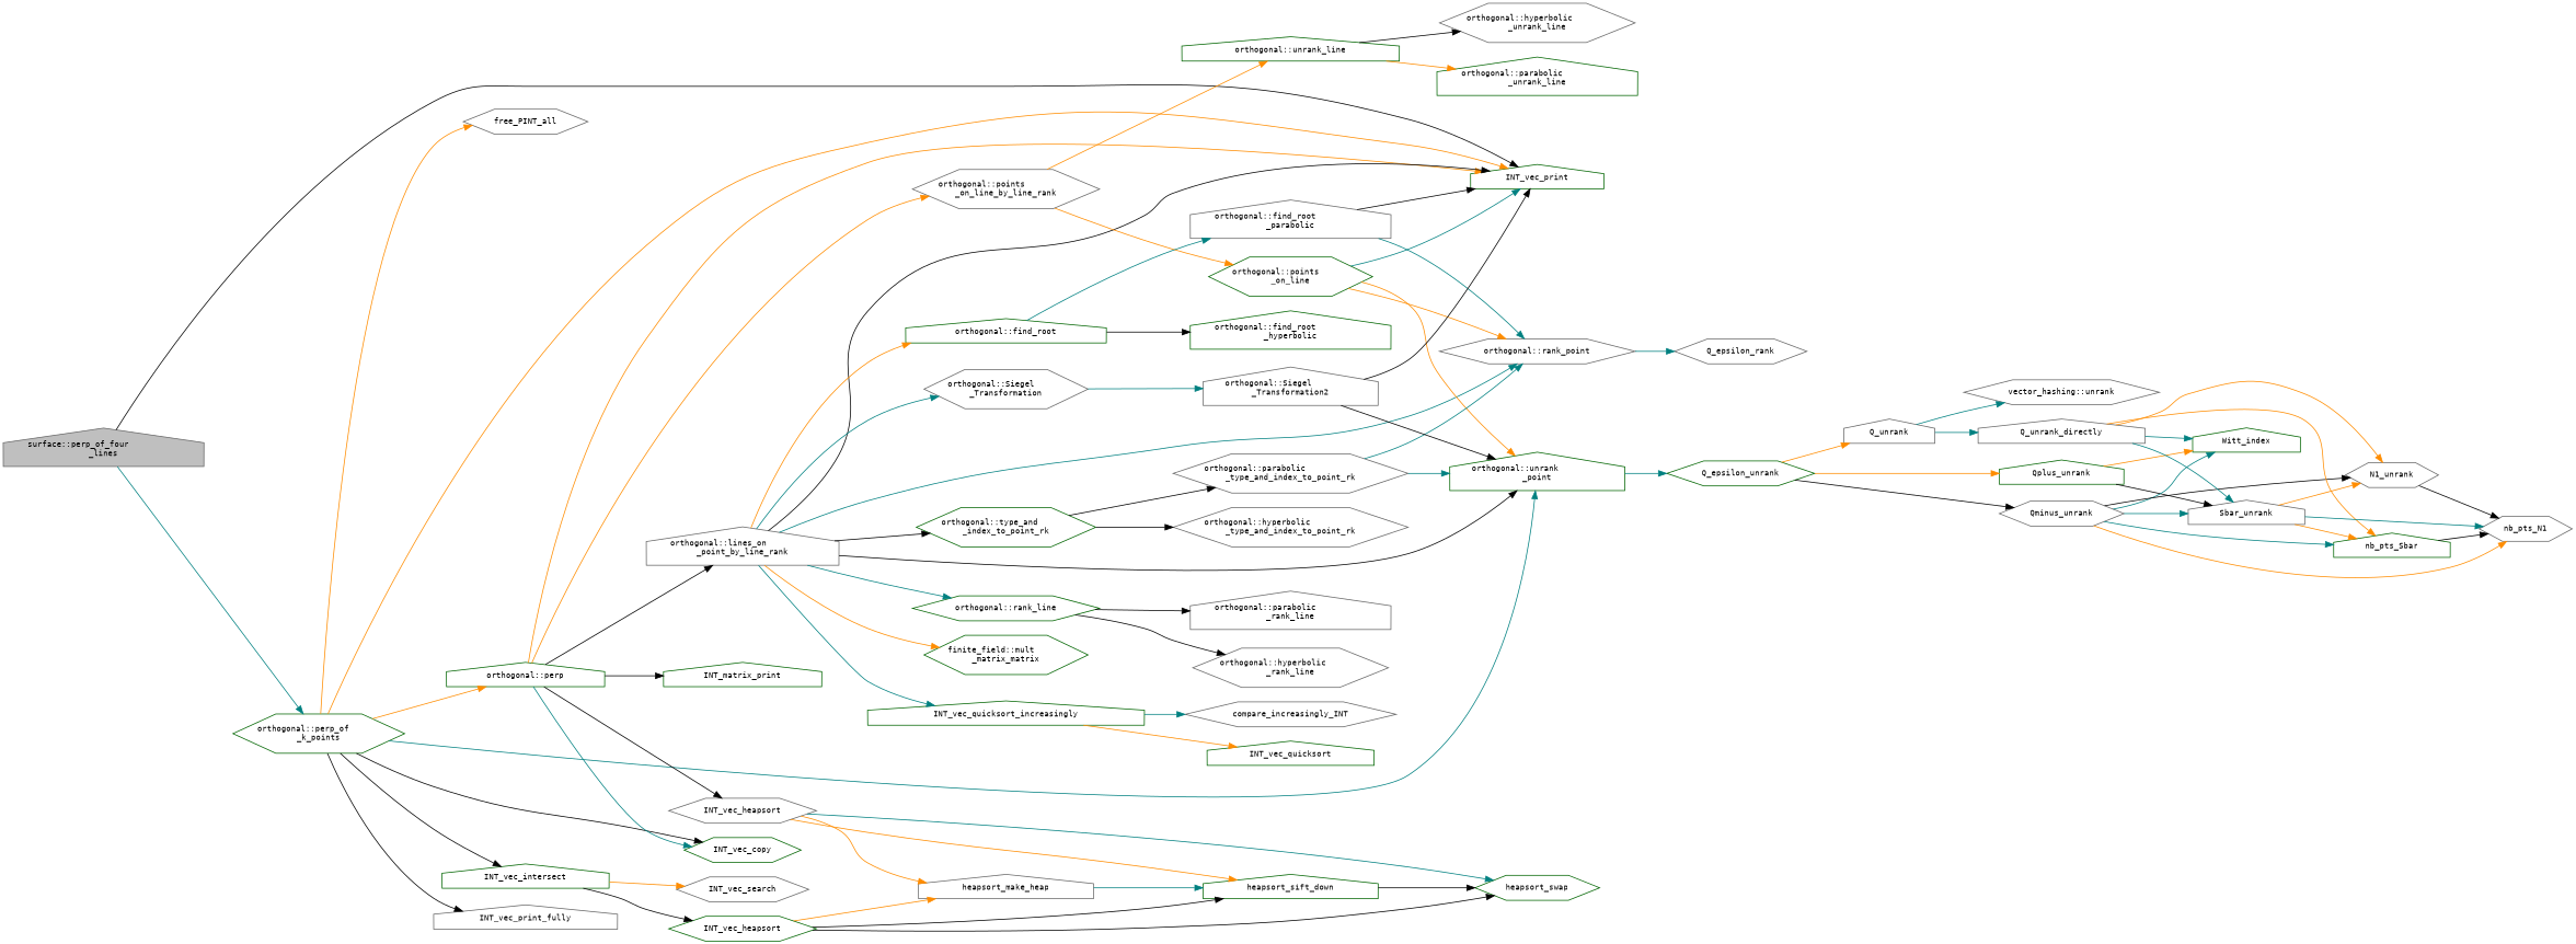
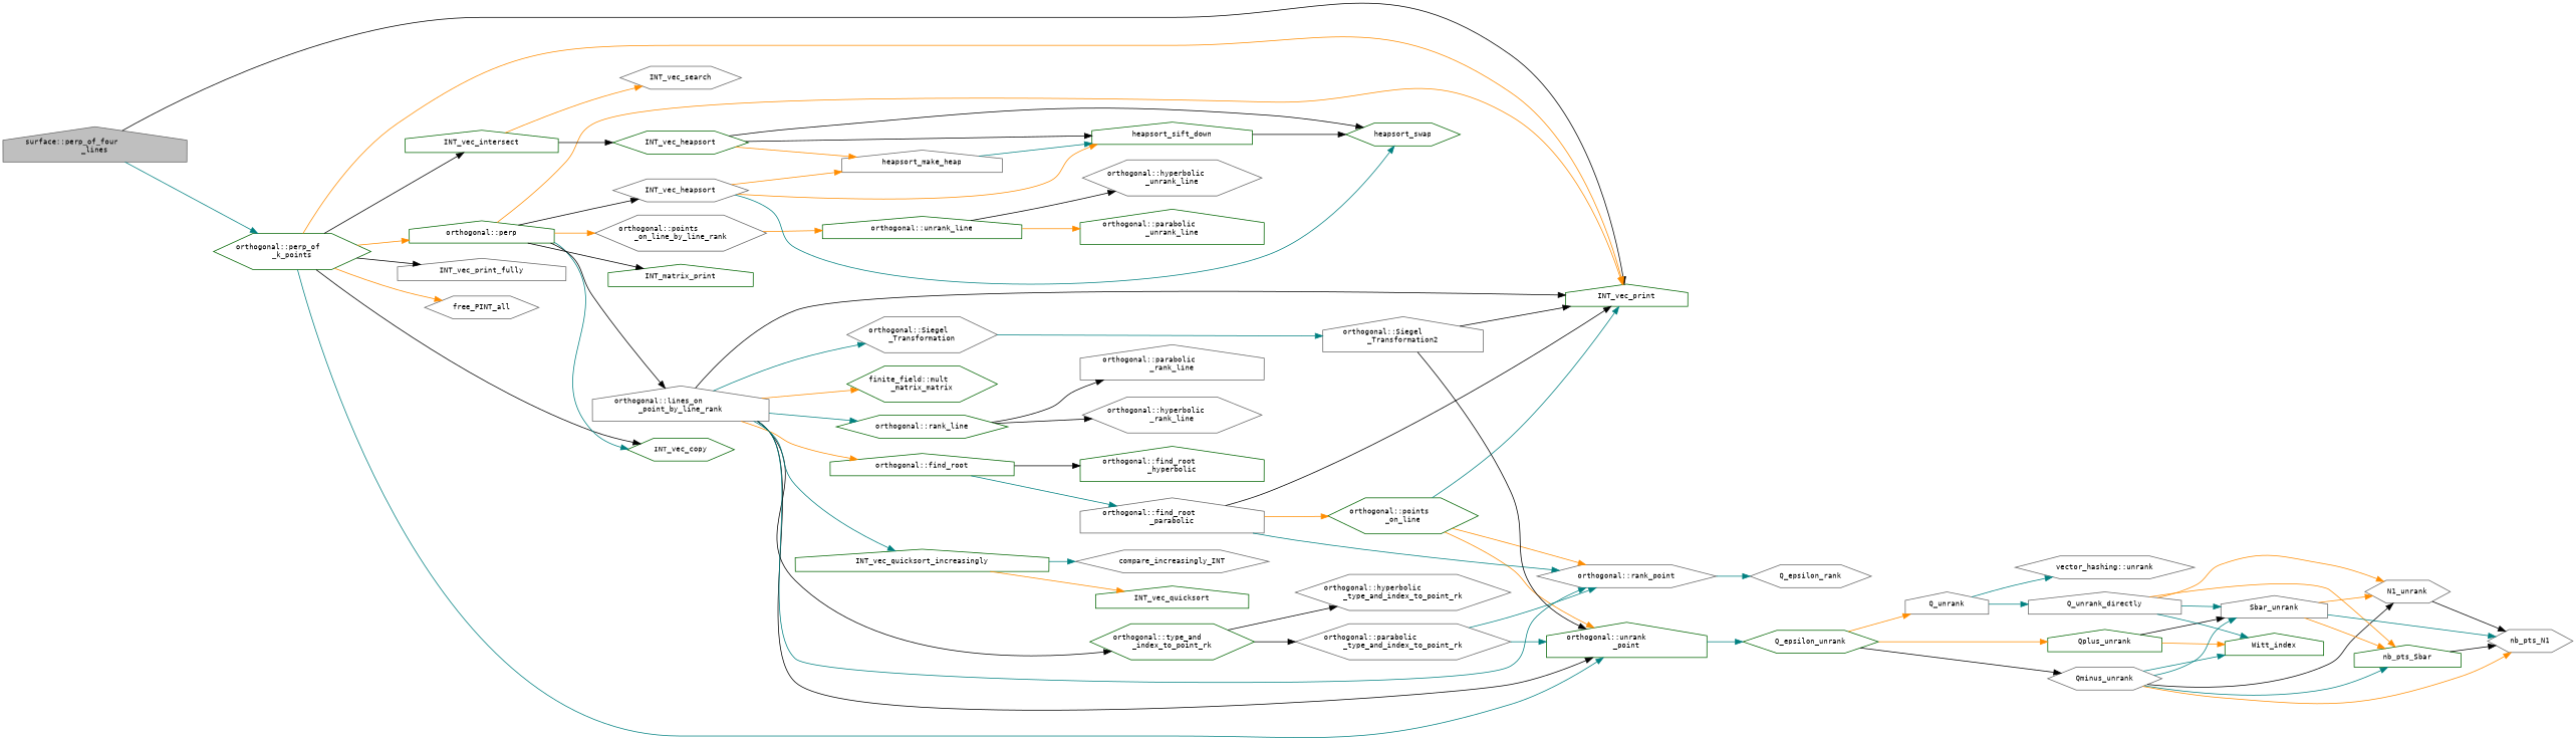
  digraph {
    fontname="DejaVu Sans Mono"
    rankdir=LR
    node [color=gray40 fillcolor=white fontname="DejaVu Sans Mono" fontsize=10 shape=house style=filled]
    edge [color=black fontname="DejaVu Sans Mono" fontsize=10 labelfontname=Helvetica labelfontsize=10 style=solid]
    n1 [fillcolor=grey75 fontcolor=black height=0.2 label="surface::perp_of_four\l_lines" width=0.4]
    n2 [color=darkgreen height=0.2 label=INT_vec_print width=0.4]
    n3 [color=darkgreen height=0.2 label="orthogonal::perp_of\l_k_points" shape=hexagon width=0.4]
    n4 [color=darkgreen height=0.2 label="orthogonal::unrank\l_point" width=0.4]
    n5 [color=darkgreen height=0.2 label="orthogonal::perp" width=0.4]
    n6 [color=darkgreen height=0.2 label=INT_vec_copy shape=hexagon width=0.4]
    n7 [height=0.2 label=INT_vec_print_fully width=0.4]
    n8 [color=darkgreen height=0.2 label=INT_vec_intersect width=0.4]
    n9 [height=0.2 label=free_PINT_all shape=hexagon width=0.4]
    n10 [color=darkgreen height=0.2 label=Q_epsilon_unrank shape=hexagon width=0.4]
    n11 [height=0.2 label="orthogonal::lines_on\l_point_by_line_rank" width=0.4]
    n12 [height=0.2 label="orthogonal::points\l_on_line_by_line_rank" shape=hexagon width=0.4]
    n13 [color=darkgreen height=0.2 label=INT_matrix_print width=0.4]
    n14 [height=0.2 label=INT_vec_heapsort shape=hexagon width=0.4]
    n15 [color=darkgreen height=0.2 label=INT_vec_heapsort shape=hexagon width=0.4]
    n16 [height=0.2 label=INT_vec_search shape=hexagon width=0.4]
    n17 [height=0.2 label=Q_unrank width=0.4]
    n18 [color=darkgreen height=0.2 label=Qplus_unrank width=0.4]
    n19 [height=0.2 label=Qminus_unrank shape=hexagon width=0.4]
    n20 [height=0.2 label="vector_hashing::unrank" shape=hexagon width=0.4]
    n21 [height=0.2 label=Q_unrank_directly width=0.4]
    n22 [color=darkgreen height=0.2 label=Witt_index width=0.4]
    n23 [height=0.2 label=Sbar_unrank width=0.4]
    n24 [color=darkgreen height=0.2 label=nb_pts_Sbar width=0.4]
    n25 [height=0.2 label=N1_unrank shape=hexagon width=0.4]
    n26 [height=0.2 label=nb_pts_N1 shape=hexagon width=0.4]
    n27 [color=darkgreen height=0.2 label="orthogonal::type_and\l_index_to_point_rk" shape=hexagon width=0.4]
    n28 [height=0.2 label="orthogonal::rank_point" shape=hexagon width=0.4]
    n29 [color=darkgreen height=0.2 label="orthogonal::find_root" width=0.4]
    n30 [height=0.2 label="orthogonal::Siegel\l_Transformation" shape=hexagon width=0.4]
    n31 [color=darkgreen height=0.2 label="finite_field::mult\l_matrix_matrix" shape=hexagon width=0.4]
    n32 [color=darkgreen height=0.2 label="orthogonal::rank_line" shape=hexagon width=0.4]
    n33 [color=darkgreen height=0.2 label=INT_vec_quicksort_increasingly width=0.4]
    n34 [color=darkgreen height=0.2 label="orthogonal::unrank_line" width=0.4]
    n35 [color=darkgreen height=0.2 label="orthogonal::points\l_on_line" shape=hexagon width=0.4]
    n36 [height=0.2 label=heapsort_make_heap width=0.4]
    n37 [color=darkgreen height=0.2 label=heapsort_sift_down width=0.4]
    n38 [color=darkgreen height=0.2 label=heapsort_swap shape=hexagon width=0.4]
    n39 [height=0.2 label="orthogonal::hyperbolic\l_type_and_index_to_point_rk" shape=hexagon width=0.4]
    n40 [height=0.2 label="orthogonal::parabolic\l_type_and_index_to_point_rk" shape=hexagon width=0.4]
    n41 [height=0.2 label=Q_epsilon_rank shape=hexagon width=0.4]
    n42 [color=darkgreen height=0.2 label="orthogonal::find_root\l_hyperbolic" width=0.4]
    n43 [height=0.2 label="orthogonal::find_root\l_parabolic" width=0.4]
    n44 [height=0.2 label="orthogonal::Siegel\l_Transformation2" width=0.4]
    n45 [height=0.2 label="orthogonal::hyperbolic\l_rank_line" shape=hexagon width=0.4]
    n46 [height=0.2 label="orthogonal::parabolic\l_rank_line" width=0.4]
    n47 [color=darkgreen height=0.2 label=INT_vec_quicksort width=0.4]
    n48 [height=0.2 label=compare_increasingly_INT shape=hexagon width=0.4]
    n49 [height=0.2 label="orthogonal::hyperbolic\l_unrank_line" shape=hexagon width=0.4]
    n50 [color=darkgreen height=0.2 label="orthogonal::parabolic\l_unrank_line" width=0.4]
    n1 -> n2
    n1 -> n3 [color=teal]
    n3 -> n2 [color=darkorange]
    n3 -> n4 [color=teal]
    n3 -> n5 [color=darkorange]
    n3 -> n6
    n3 -> n7
    n3 -> n8
    n3 -> n9 [color=darkorange]
    n4 -> n10 [color=teal]
    n5 -> n2 [color=darkorange]
    n5 -> n6 [color=teal]
    n5 -> n11
    n5 -> n12 [color=darkorange]
    n5 -> n13
    n5 -> n14
    n8 -> n15
    n8 -> n16 [color=darkorange]
    n10 -> n17 [color=darkorange]
    n10 -> n18 [color=darkorange]
    n10 -> n19
    n11 -> n2
    n11 -> n4
    n11 -> n27
    n11 -> n28 [color=teal]
    n11 -> n29 [color=darkorange]
    n11 -> n30 [color=teal]
    n11 -> n31 [color=darkorange]
    n11 -> n32 [color=teal]
    n11 -> n33 [color=teal]
    n12 -> n34 [color=darkorange]
-   n12 -> n35 [color=darkorange]
+   n43 -> n35 [color=darkorange]
    n14 -> n36 [color=darkorange]
    n14 -> n37 [color=darkorange]
    n14 -> n38 [color=teal]
    n15 -> n36 [color=darkorange]
    n15 -> n37
    n15 -> n38
    n17 -> n20 [color=teal]
    n17 -> n21 [color=teal]
    n18 -> n22 [color=darkorange]
    n18 -> n23
    n19 -> n22 [color=teal]
    n19 -> n23 [color=teal]
    n19 -> n24 [color=teal]
    n19 -> n25
    n19 -> n26 [color=darkorange]
    n21 -> n22 [color=teal]
    n21 -> n23 [color=teal]
    n21 -> n24 [color=darkorange]
    n21 -> n25 [color=darkorange]
    n23 -> n24 [color=darkorange]
    n23 -> n25 [color=darkorange]
    n23 -> n26 [color=teal]
    n24 -> n26
    n25 -> n26
    n27 -> n39
    n27 -> n40
    n28 -> n41 [color=teal]
    n29 -> n42
    n29 -> n43 [color=teal]
    n30 -> n44 [color=teal]
    n32 -> n45
    n32 -> n46
    n33 -> n47 [color=darkorange]
    n33 -> n48 [color=teal]
    n34 -> n49
    n34 -> n50 [color=darkorange]
    n35 -> n2 [color=teal]
    n35 -> n4 [color=darkorange]
    n35 -> n28 [color=darkorange]
    n36 -> n37 [color=teal]
    n37 -> n38
    n40 -> n4 [color=teal]
    n40 -> n28 [color=teal]
    n43 -> n2
    n43 -> n28 [color=teal]
    n44 -> n2
    n44 -> n4
  }
